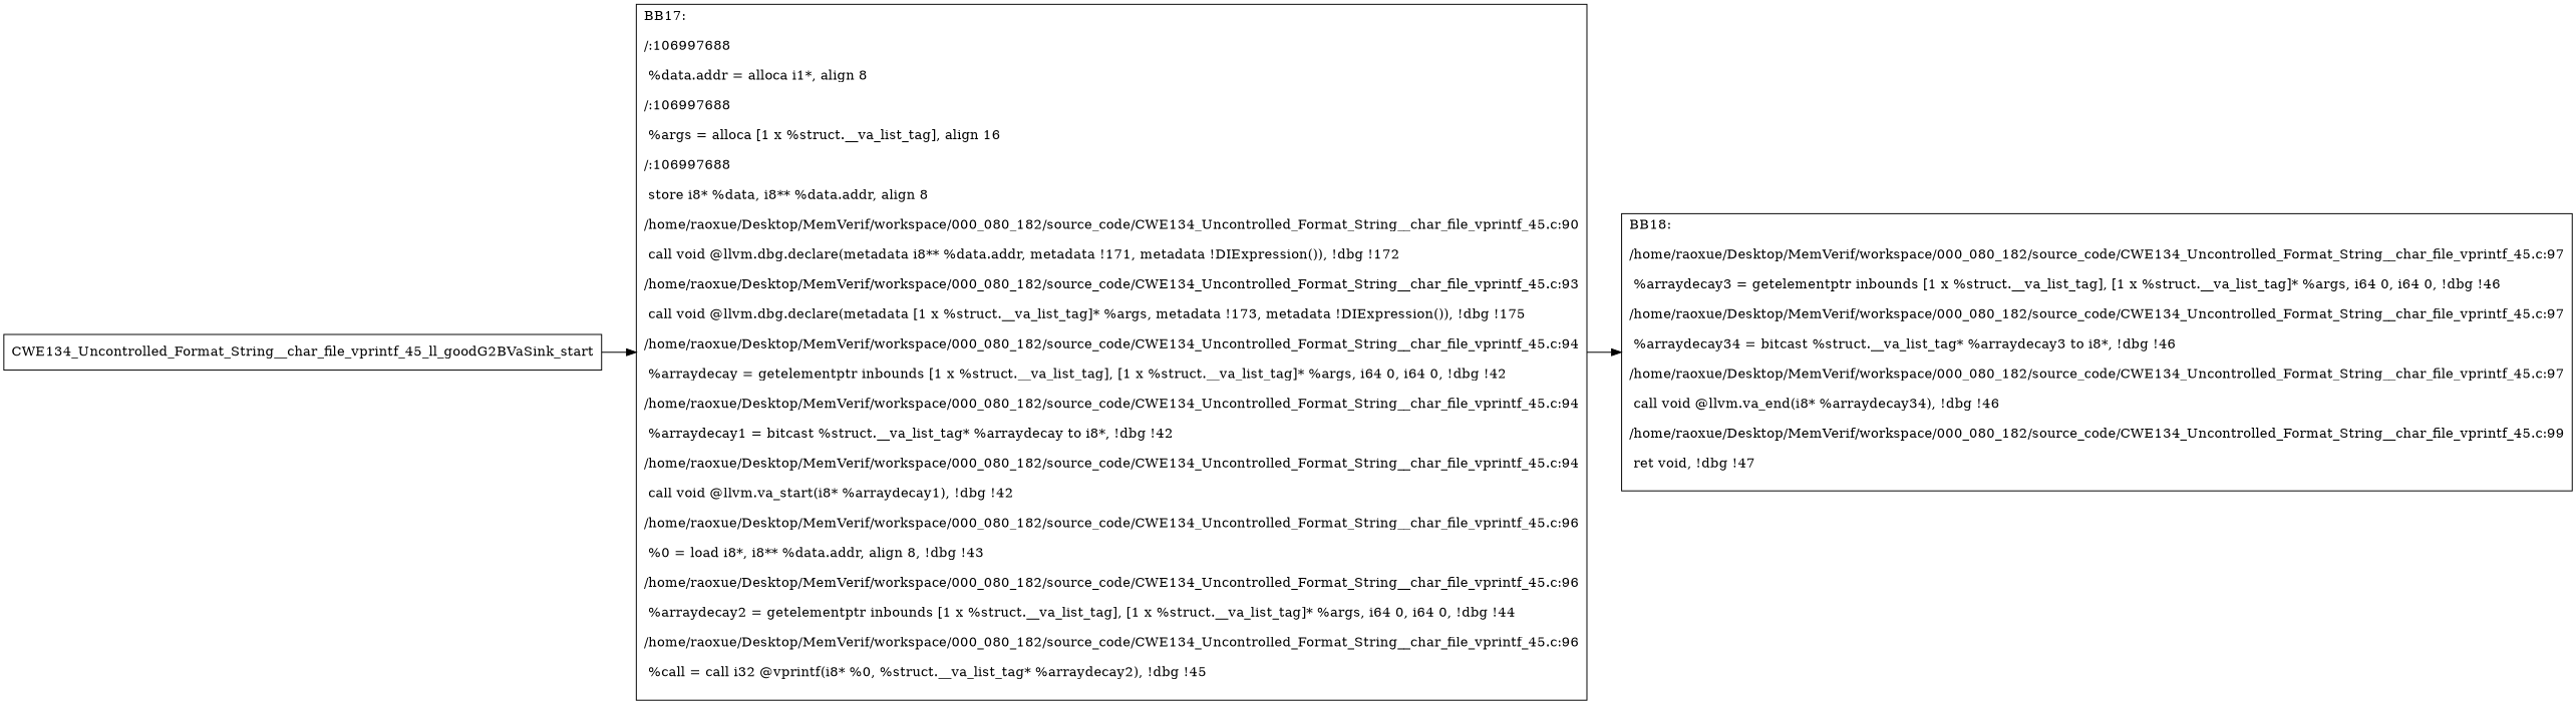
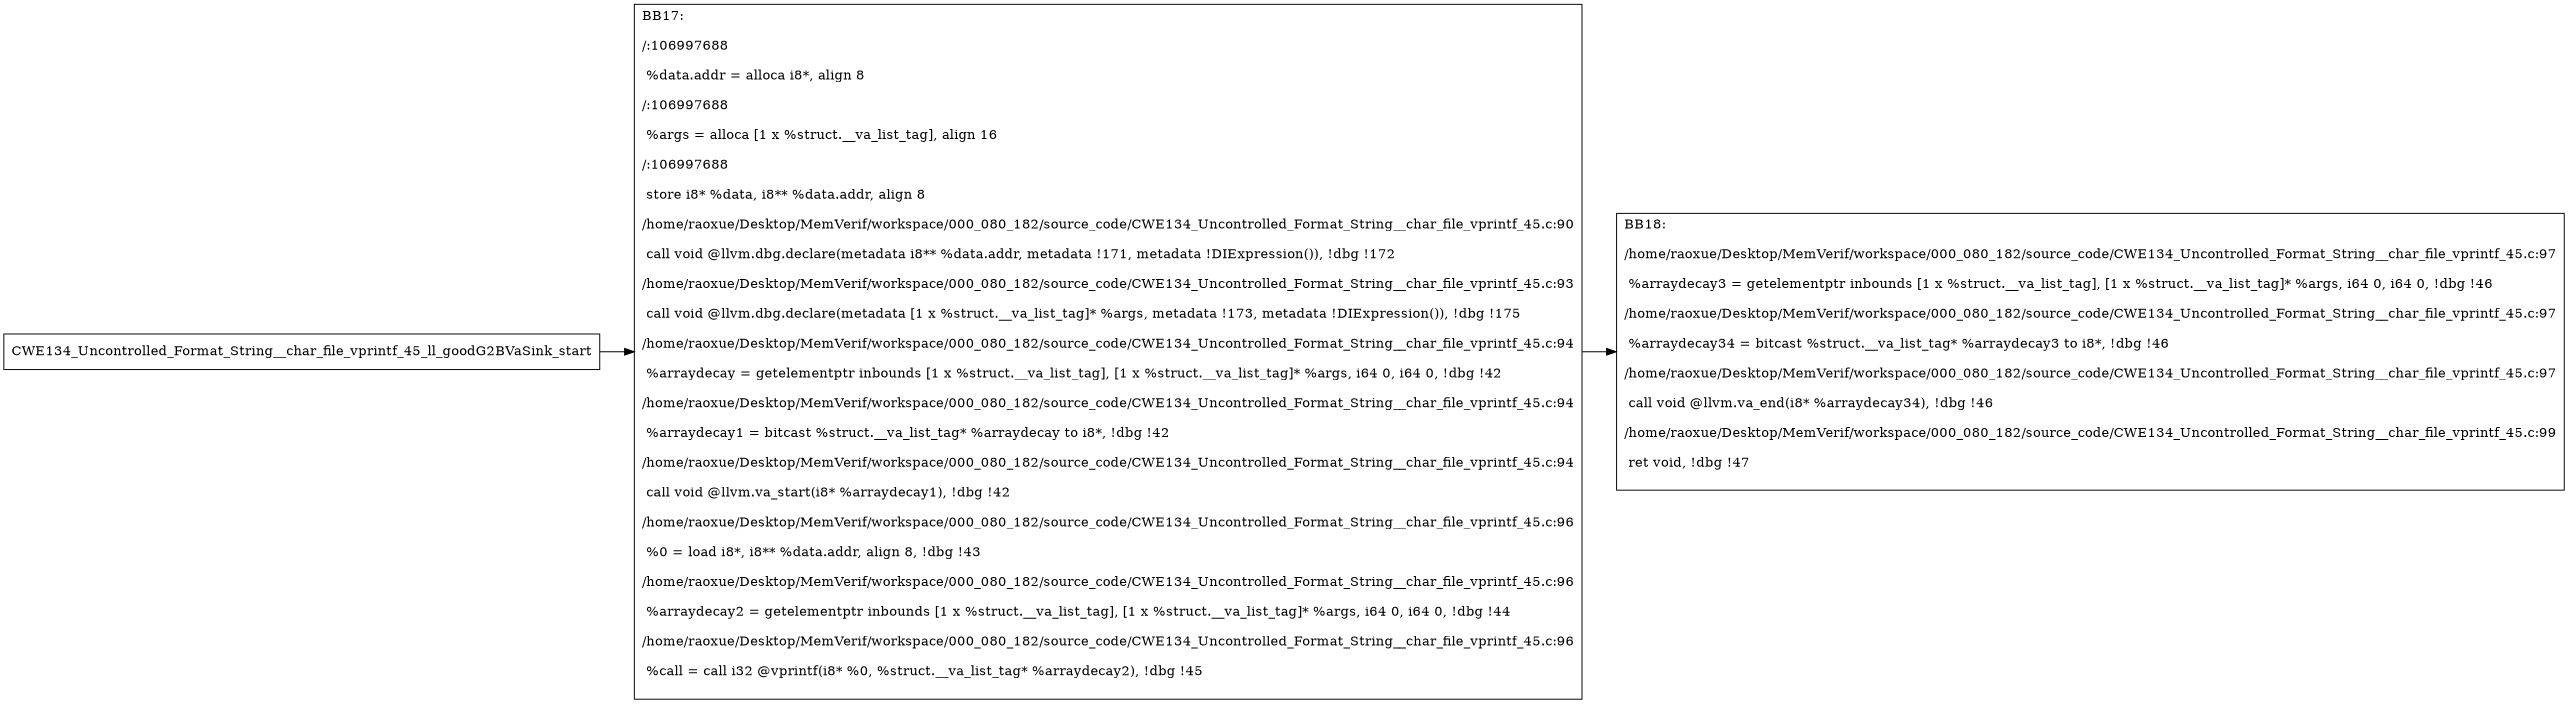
  digraph {
    rankdir=LR
    node [shape=record]
    n1 [label="{CWE134_Uncontrolled_Format_String__char_file_vprintf_45_ll_goodG2BVaSink_start}"]
-   n2 [label="{BB17:\l\l/:106997688\l\n  %data.addr = alloca i1*, align 8\l\n/:106997688\l\n  %args = alloca [1 x %struct.__va_list_tag], align 16\l\n/:106997688\l\n  store i8* %data, i8** %data.addr, align 8\l\n/home/raoxue/Desktop/MemVerif/workspace/000_080_182/source_code/CWE134_Uncontrolled_Format_String__char_file_vprintf_45.c:90\l\n  call void @llvm.dbg.declare(metadata i8** %data.addr, metadata !171, metadata !DIExpression()), !dbg !172\l\n/home/raoxue/Desktop/MemVerif/workspace/000_080_182/source_code/CWE134_Uncontrolled_Format_String__char_file_vprintf_45.c:93\l\n  call void @llvm.dbg.declare(metadata [1 x %struct.__va_list_tag]* %args, metadata !173, metadata !DIExpression()), !dbg !175\l\n/home/raoxue/Desktop/MemVerif/workspace/000_080_182/source_code/CWE134_Uncontrolled_Format_String__char_file_vprintf_45.c:94\l\n  %arraydecay = getelementptr inbounds [1 x %struct.__va_list_tag], [1 x %struct.__va_list_tag]* %args, i64 0, i64 0, !dbg !42\l\n/home/raoxue/Desktop/MemVerif/workspace/000_080_182/source_code/CWE134_Uncontrolled_Format_String__char_file_vprintf_45.c:94\l\n  %arraydecay1 = bitcast %struct.__va_list_tag* %arraydecay to i8*, !dbg !42\l\n/home/raoxue/Desktop/MemVerif/workspace/000_080_182/source_code/CWE134_Uncontrolled_Format_String__char_file_vprintf_45.c:94\l\n  call void @llvm.va_start(i8* %arraydecay1), !dbg !42\l\n/home/raoxue/Desktop/MemVerif/workspace/000_080_182/source_code/CWE134_Uncontrolled_Format_String__char_file_vprintf_45.c:96\l\n  %0 = load i8*, i8** %data.addr, align 8, !dbg !43\l\n/home/raoxue/Desktop/MemVerif/workspace/000_080_182/source_code/CWE134_Uncontrolled_Format_String__char_file_vprintf_45.c:96\l\n  %arraydecay2 = getelementptr inbounds [1 x %struct.__va_list_tag], [1 x %struct.__va_list_tag]* %args, i64 0, i64 0, !dbg !44\l\n/home/raoxue/Desktop/MemVerif/workspace/000_080_182/source_code/CWE134_Uncontrolled_Format_String__char_file_vprintf_45.c:96\l\n  %call = call i32 @vprintf(i8* %0, %struct.__va_list_tag* %arraydecay2), !dbg !45\l\n}"]
+   n2 [label="{BB17:\l\l/:106997688\l\n  %data.addr = alloca i8*, align 8\l\n/:106997688\l\n  %args = alloca [1 x %struct.__va_list_tag], align 16\l\n/:106997688\l\n  store i8* %data, i8** %data.addr, align 8\l\n/home/raoxue/Desktop/MemVerif/workspace/000_080_182/source_code/CWE134_Uncontrolled_Format_String__char_file_vprintf_45.c:90\l\n  call void @llvm.dbg.declare(metadata i8** %data.addr, metadata !171, metadata !DIExpression()), !dbg !172\l\n/home/raoxue/Desktop/MemVerif/workspace/000_080_182/source_code/CWE134_Uncontrolled_Format_String__char_file_vprintf_45.c:93\l\n  call void @llvm.dbg.declare(metadata [1 x %struct.__va_list_tag]* %args, metadata !173, metadata !DIExpression()), !dbg !175\l\n/home/raoxue/Desktop/MemVerif/workspace/000_080_182/source_code/CWE134_Uncontrolled_Format_String__char_file_vprintf_45.c:94\l\n  %arraydecay = getelementptr inbounds [1 x %struct.__va_list_tag], [1 x %struct.__va_list_tag]* %args, i64 0, i64 0, !dbg !42\l\n/home/raoxue/Desktop/MemVerif/workspace/000_080_182/source_code/CWE134_Uncontrolled_Format_String__char_file_vprintf_45.c:94\l\n  %arraydecay1 = bitcast %struct.__va_list_tag* %arraydecay to i8*, !dbg !42\l\n/home/raoxue/Desktop/MemVerif/workspace/000_080_182/source_code/CWE134_Uncontrolled_Format_String__char_file_vprintf_45.c:94\l\n  call void @llvm.va_start(i8* %arraydecay1), !dbg !42\l\n/home/raoxue/Desktop/MemVerif/workspace/000_080_182/source_code/CWE134_Uncontrolled_Format_String__char_file_vprintf_45.c:96\l\n  %0 = load i8*, i8** %data.addr, align 8, !dbg !43\l\n/home/raoxue/Desktop/MemVerif/workspace/000_080_182/source_code/CWE134_Uncontrolled_Format_String__char_file_vprintf_45.c:96\l\n  %arraydecay2 = getelementptr inbounds [1 x %struct.__va_list_tag], [1 x %struct.__va_list_tag]* %args, i64 0, i64 0, !dbg !44\l\n/home/raoxue/Desktop/MemVerif/workspace/000_080_182/source_code/CWE134_Uncontrolled_Format_String__char_file_vprintf_45.c:96\l\n  %call = call i32 @vprintf(i8* %0, %struct.__va_list_tag* %arraydecay2), !dbg !45\l\n}"]
    n3 [label="{BB18:\l\l/home/raoxue/Desktop/MemVerif/workspace/000_080_182/source_code/CWE134_Uncontrolled_Format_String__char_file_vprintf_45.c:97\l\n  %arraydecay3 = getelementptr inbounds [1 x %struct.__va_list_tag], [1 x %struct.__va_list_tag]* %args, i64 0, i64 0, !dbg !46\l\n/home/raoxue/Desktop/MemVerif/workspace/000_080_182/source_code/CWE134_Uncontrolled_Format_String__char_file_vprintf_45.c:97\l\n  %arraydecay34 = bitcast %struct.__va_list_tag* %arraydecay3 to i8*, !dbg !46\l\n/home/raoxue/Desktop/MemVerif/workspace/000_080_182/source_code/CWE134_Uncontrolled_Format_String__char_file_vprintf_45.c:97\l\n  call void @llvm.va_end(i8* %arraydecay34), !dbg !46\l\n/home/raoxue/Desktop/MemVerif/workspace/000_080_182/source_code/CWE134_Uncontrolled_Format_String__char_file_vprintf_45.c:99\l\n  ret void, !dbg !47\l\n}"]
    n1 -> n2
    n2 -> n3
  }
